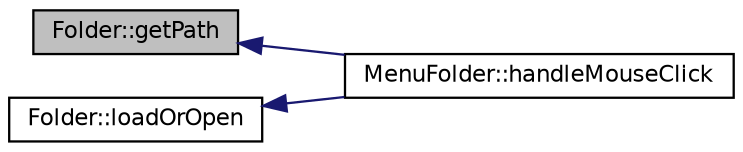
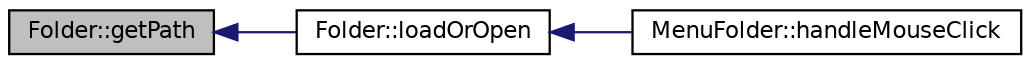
  digraph {
    rankdir=LR
    node [color=black fillcolor=white fontname=Helvetica fontsize=10 shape=record style=filled]
    edge [color=midnightblue dir=back fontname=Helvetica fontsize=10 labelfontname=Helvetica labelfontsize=10 style=solid]
    n1 [fillcolor=grey75 fontcolor=black height=0.2 label="Folder::getPath" width=0.4]
    n2 [height=0.2 label="Folder::loadOrOpen" width=0.4]
    n3 [height=0.2 label="MenuFolder::handleMouseClick" width=0.4]
-   n1 -> n3
+   n1 -> n2
    n2 -> n3
  }
